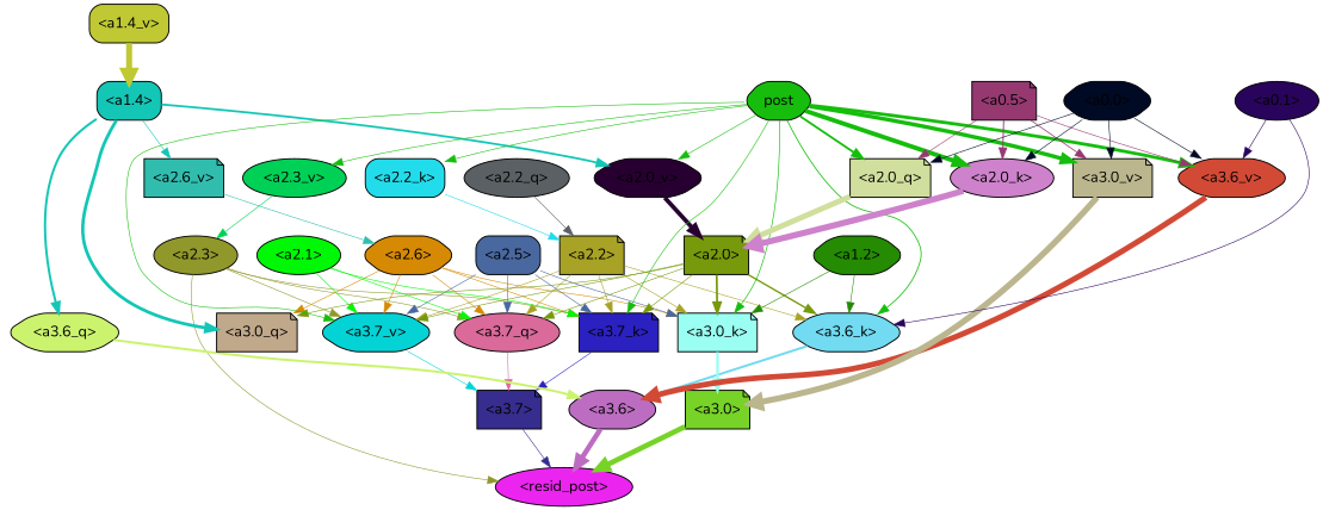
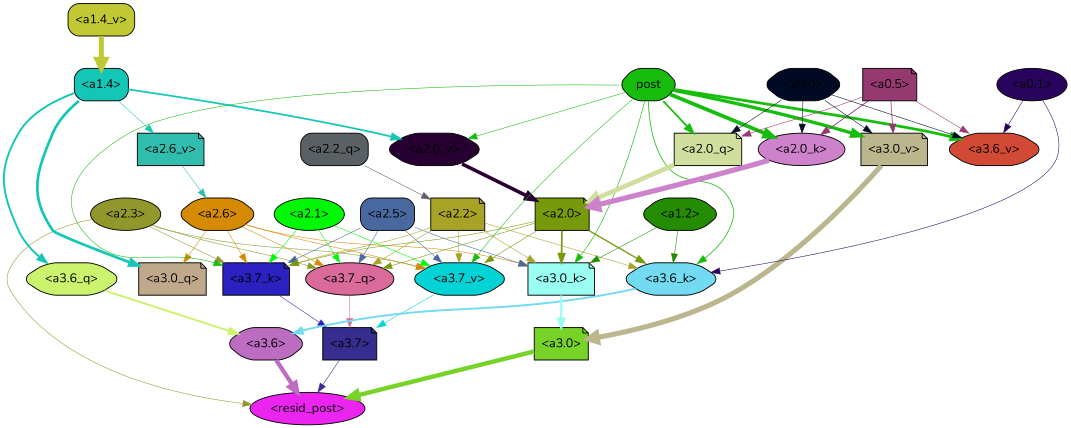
  strict digraph {
    fontname=Nunito
    splines=true
    node [color=black fontname=Nunito shape=note style="filled, rounded"]
    edge [color="#16bd0d" fontname=Nunito penwidth=0.6]
    "<a3.7>" [fillcolor="#362d8f"]
    "<resid_post>" [fillcolor="#ec24f0" shape=ellipse]
    "<a3.6>" [fillcolor="#bd6dc1" shape=hexagon]
    "<a3.0>" [fillcolor="#77d328"]
    "<a2.3>" [fillcolor="#91982b" shape=ellipse]
    "<a3.7_q>" [fillcolor="#d96a9a" shape=ellipse]
    "<a3.7_k>" [fillcolor="#2b21c0"]
    "<a3.7_v>" [fillcolor="#04d3d5" shape=hexagon]
    "<a3.6_q>" [fillcolor="#cbf36e" shape=hexagon]
    "<a3.0_q>" [fillcolor="#c0a88b"]
    "<a3.6_k>" [fillcolor="#72daf1" shape=hexagon]
    "<a3.0_k>" [fillcolor="#9afef2"]
    "<a3.6_v>" [fillcolor="#d24a36" shape=hexagon]
    "<a3.0_v>" [fillcolor="#bbb68e"]
    "<a2.6>" [fillcolor="#d68a04" shape=hexagon]
    "<a2.5>" [fillcolor="#49689f" shape=box]
    "<a2.2>" [fillcolor="#a8a226"]
    "<a2.1>" [fillcolor="#00f806" shape=ellipse]
    "<a2.0>" [fillcolor="#77990c"]
    "<a1.4>" [fillcolor="#14c6b5" shape=box]
    "<a2.6_v>" [fillcolor="#31bdae"]
    "<a2.0_v>" [fillcolor="#270031" shape=hexagon]
    n23 [fillcolor="#16bd0d" label=post shape=hexagon]
    "<a2.0_q>" [fillcolor="#d0df9d"]
-   "<a2.2_k>" [fillcolor="#22dceb" shape=box]
    "<a2.0_k>" [fillcolor="#cd82cb" shape=ellipse]
-   "<a2.3_v>" [fillcolor="#00d156" shape=ellipse]
    "<a1.2>" [fillcolor="#248b02" shape=hexagon]
    "<a0.1>" [fillcolor="#29045c" shape=ellipse]
    "<a0.5>" [fillcolor="#963971"]
    "<a0.0>" [fillcolor="#010a24" shape=hexagon]
-   "<a2.2_q>" [fillcolor="#5a6063" shape=ellipse]
+   "<a2.2_q>" [fillcolor="#5a6063" shape=box]
    "<a1.4_v>" [fillcolor="#c0c933" shape=box]
    "<a3.7>" -> "<resid_post>" [color="#362d8f"]
    "<a3.6>" -> "<resid_post>" [color="#bd6dc1" penwidth=4.7534414529800415]
    "<a3.0>" -> "<resid_post>" [color="#77d328" penwidth=4.898576855659485]
    "<a2.3>" -> "<resid_post>" [color="#91982b"]
    "<a2.3>" -> "<a3.7_q>" [color="#91982b"]
    "<a2.3>" -> "<a3.7_k>" [color="#91982b"]
    "<a2.3>" -> "<a3.7_v>" [color="#91982b"]
    "<a3.7_q>" -> "<a3.7>" [color="#d96a9a"]
    "<a3.7_k>" -> "<a3.7>" [color="#2b21c0"]
    "<a3.7_v>" -> "<a3.7>" [color="#04d3d5"]
    "<a3.6_q>" -> "<a3.6>" [color="#cbf36e" penwidth=2.160832464694977]
    "<a3.6_k>" -> "<a3.6>" [color="#72daf1" penwidth=2.13908451795578]
    "<a3.0_k>" -> "<a3.0>" [color="#9afef2" penwidth=2.520303964614868]
-   "<a3.6_v>" -> "<a3.6>" [color="#d24a36" penwidth=5.297133803367615]
    "<a3.0_v>" -> "<a3.0>" [color="#bbb68e" penwidth=5.680712580680847]
    "<a2.6>" -> "<a3.7_q>" [color="#d68a04"]
    "<a2.6>" -> "<a3.7_k>" [color="#d68a04"]
    "<a2.6>" -> "<a3.7_v>" [color="#d68a04"]
    "<a2.6>" -> "<a3.0_q>" [color="#d68a04"]
    "<a2.6>" -> "<a3.0_k>" [color="#d68a04"]
    "<a2.5>" -> "<a3.7_q>" [color="#49689f"]
    "<a2.5>" -> "<a3.7_k>" [color="#49689f"]
    "<a2.5>" -> "<a3.7_v>" [color="#49689f"]
    "<a2.5>" -> "<a3.0_k>" [color="#49689f"]
    "<a2.2>" -> "<a3.7_q>" [color="#a8a226"]
    "<a2.2>" -> "<a3.7_k>" [color="#a8a226"]
    "<a2.2>" -> "<a3.7_v>" [color="#a8a226"]
    "<a2.2>" -> "<a3.6_k>" [color="#a8a226"]
    "<a2.2>" -> "<a3.0_k>" [color="#a8a226"]
    "<a2.1>" -> "<a3.7_q>" [color="#00f806"]
    "<a2.1>" -> "<a3.7_k>" [color="#00f806"]
    "<a2.1>" -> "<a3.7_v>" [color="#00f806"]
    "<a2.0>" -> "<a3.7_q>" [color="#77990c"]
    "<a2.0>" -> "<a3.7_k>" [color="#77990c"]
    "<a2.0>" -> "<a3.7_v>" [color="#77990c"]
-   "<a2.0>" -> "<a3.0_q>" [color="#77990c"]
    "<a2.0>" -> "<a3.6_k>" [color="#77990c" penwidth=1.4784413101151586]
    "<a2.0>" -> "<a3.0_k>" [color="#77990c" penwidth=1.8858084231615067]
    "<a1.4>" -> "<a3.6_q>" [color="#14c6b5" penwidth=2.149975523352623]
    "<a1.4>" -> "<a3.0_q>" [color="#14c6b5" penwidth=3.0018038749694824]
    "<a1.4>" -> "<a2.6_v>" [color="#14c6b5"]
    "<a1.4>" -> "<a2.0_v>" [color="#14c6b5" penwidth=1.925402581691742]
    "<a2.6_v>" -> "<a2.6>" [color="#31bdae"]
    "<a2.0_v>" -> "<a2.0>" [color="#270031" penwidth=3.9731863737106323]
    n23 -> "<a3.7_k>"
    n23 -> "<a3.7_v>"
    n23 -> "<a3.6_k>" [penwidth=0.8552796393632889]
    n23 -> "<a3.0_k>" [penwidth=0.691851794719696]
    n23 -> "<a3.6_v>" [penwidth=3.067279100418091]
    n23 -> "<a3.0_v>" [penwidth=3.6927278637886047]
    n23 -> "<a2.0_v>"
    n23 -> "<a2.0_q>" [penwidth=1.944248914718628]
-   n23 -> "<a2.2_k>"
    n23 -> "<a2.0_k>" [penwidth=4.198909968137741]
-   n23 -> "<a2.3_v>"
    "<a2.0_q>" -> "<a2.0>" [color="#d0df9d" penwidth=5.1847569942474365]
-   "<a2.2_k>" -> "<a2.2>" [color="#22dceb" penwidth=0.6149471998214722]
    "<a2.0_k>" -> "<a2.0>" [color="#cd82cb" penwidth=5.773491740226746]
-   "<a2.3_v>" -> "<a2.3>" [color="#00d156"]
    "<a1.2>" -> "<a3.6_k>" [color="#248b02"]
    "<a1.2>" -> "<a3.0_k>" [color="#248b02"]
    "<a0.1>" -> "<a3.6_k>" [color="#29045c"]
    "<a0.1>" -> "<a3.6_v>" [color="#29045c"]
    "<a0.5>" -> "<a3.6_v>" [color="#963971"]
    "<a0.5>" -> "<a3.0_v>" [color="#963971" penwidth=0.8028683364391327]
    "<a0.5>" -> "<a2.0_q>" [color="#963971"]
    "<a0.5>" -> "<a2.0_k>" [color="#963971" penwidth=0.9883035719394684]
    "<a0.0>" -> "<a3.6_v>" [color="#010a24"]
    "<a0.0>" -> "<a3.0_v>" [color="#010a24"]
    "<a0.0>" -> "<a2.0_q>" [color="#010a24"]
    "<a0.0>" -> "<a2.0_k>" [color="#010a24"]
    "<a2.2_q>" -> "<a2.2>" [color="#5a6063"]
    "<a1.4_v>" -> "<a1.4>" [color="#c0c933" penwidth=5.565408229827881]
  }
